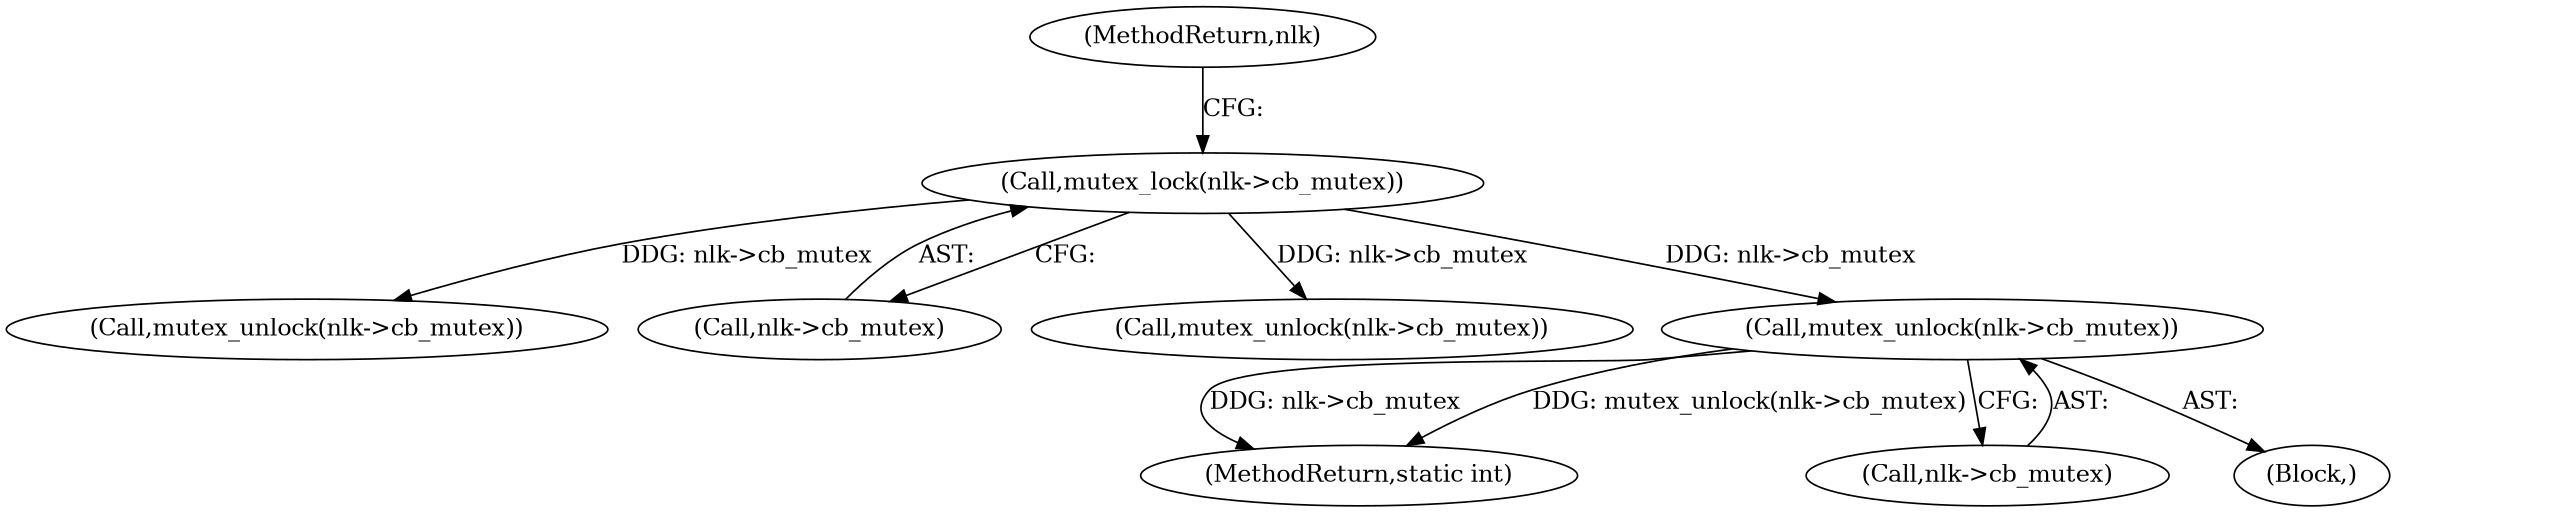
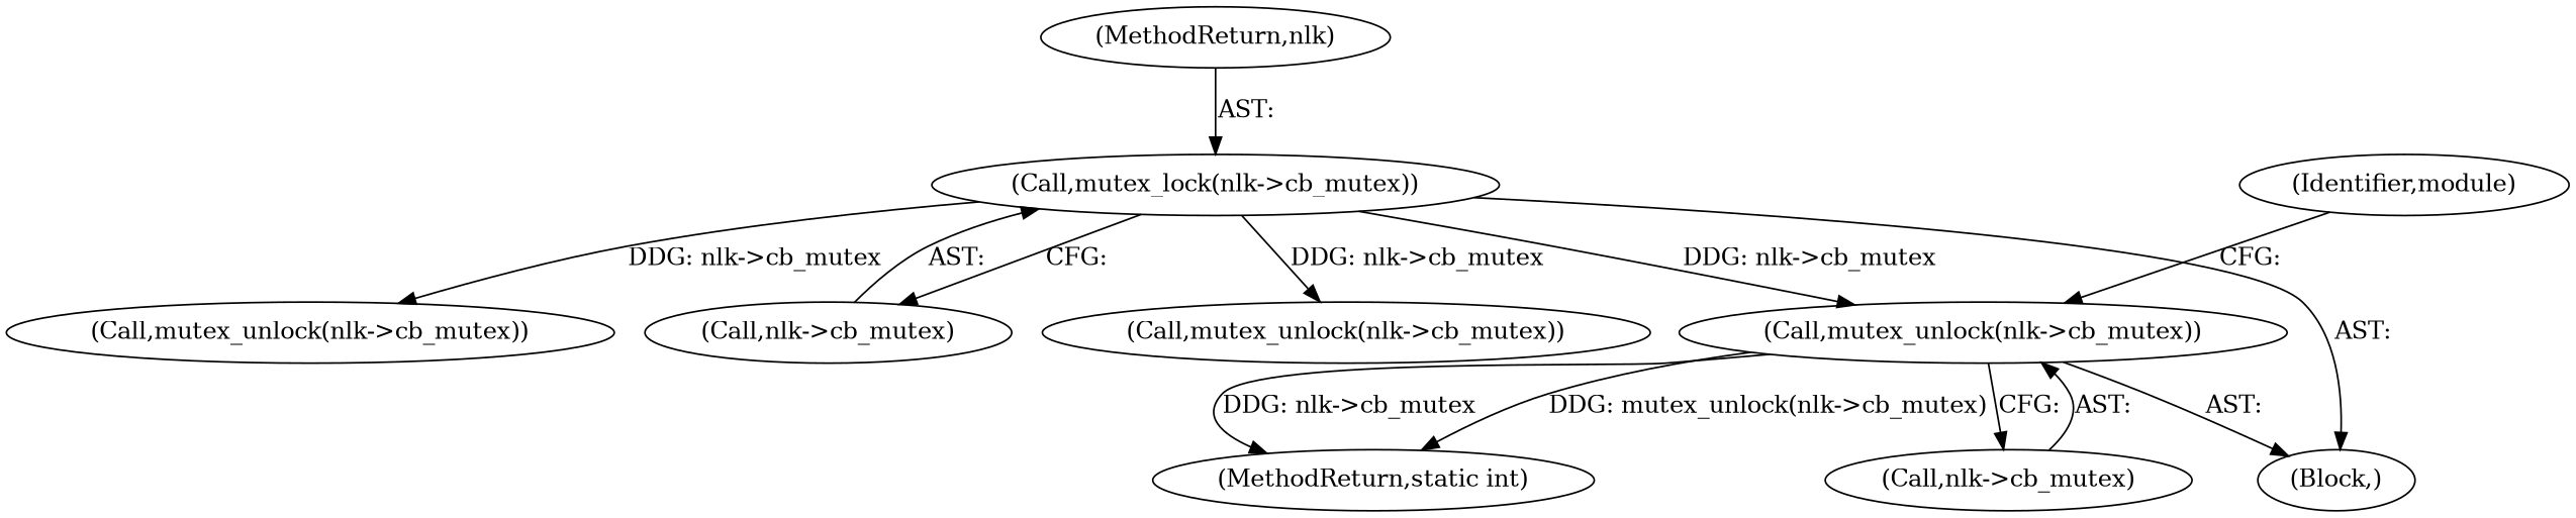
  digraph {
    n1 [label="(Call,mutex_unlock(nlk->cb_mutex))"]
    n2 [label="(Block,)"]
    n3 [label="(MethodReturn,static int)"]
    n4 [label="(Call,nlk->cb_mutex)"]
    n5 [label="(Call,mutex_lock(nlk->cb_mutex))"]
    n6 [label="(Call,mutex_unlock(nlk->cb_mutex))"]
    n7 [label="(Call,nlk->cb_mutex)"]
    n8 [label="(Call,mutex_unlock(nlk->cb_mutex))"]
+   n9 [label="(Identifier,module)"]
    n10 [label="(MethodReturn,nlk)"]
    n1 -> n2 [label="AST: "]
    n1 -> n3 [label="DDG: mutex_unlock(nlk->cb_mutex)"]
    n1 -> n3 [label="DDG: nlk->cb_mutex"]
    n1 -> n4 [label="CFG: "]
    n4 -> n1 [label="AST: "]
    n5 -> n1 [label="DDG: nlk->cb_mutex"]
+   n5 -> n2 [label="AST: "]
    n5 -> n6 [label="DDG: nlk->cb_mutex"]
    n5 -> n7 [label="CFG: "]
    n5 -> n8 [label="DDG: nlk->cb_mutex"]
    n7 -> n5 [label="AST: "]
-   n10 -> n5 [label="CFG: "]
+   n9 -> n1 [label="CFG: "]
+   n10 -> n5 [label="AST: "]
  }
